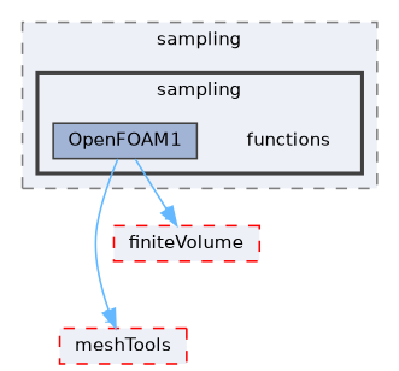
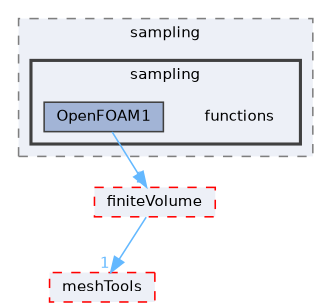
  digraph {
    compound=true
    node [fontname=Helvetica fontsize=10 shape=box color=red fillcolor="#edf0f7" style="filled,dashed"]
    edge [color=steelblue1 fontcolor=steelblue1 fontname=Helvetica fontsize=10 labeldistance=1.5 labelfontname=Helvetica labelfontsize=10]
    n1 [height=0.2 label=functions shape=plaintext width=0.4 color="" fillcolor="" style=""]
    n2 [color=grey25 fillcolor="#a2b4d6" height=0.2 label=OpenFOAM1 style=filled width=0.4]
    n3 [height=0.2 label=meshTools width=0.4]
    n4 [height=0.2 label=finiteVolume width=0.4]
    subgraph cluster_1 {
      bgcolor="#edf0f7"
      fontname=Helvetica
      fontsize=10
      label=sampling
      pencolor=grey50
      style="filled,dashed"
      subgraph cluster_2 {
        bgcolor="#edf0f7"
        fontname=Helvetica
        fontsize=10
        label=sampling
        pencolor=grey25
        style="filled,bold"
        n1
        n2
      }
    }
-   n2 -> n3 [headlabel=1]
+   n4 -> n3 [headlabel=1]
    n2 -> n4 [headlabel=2]
  }
